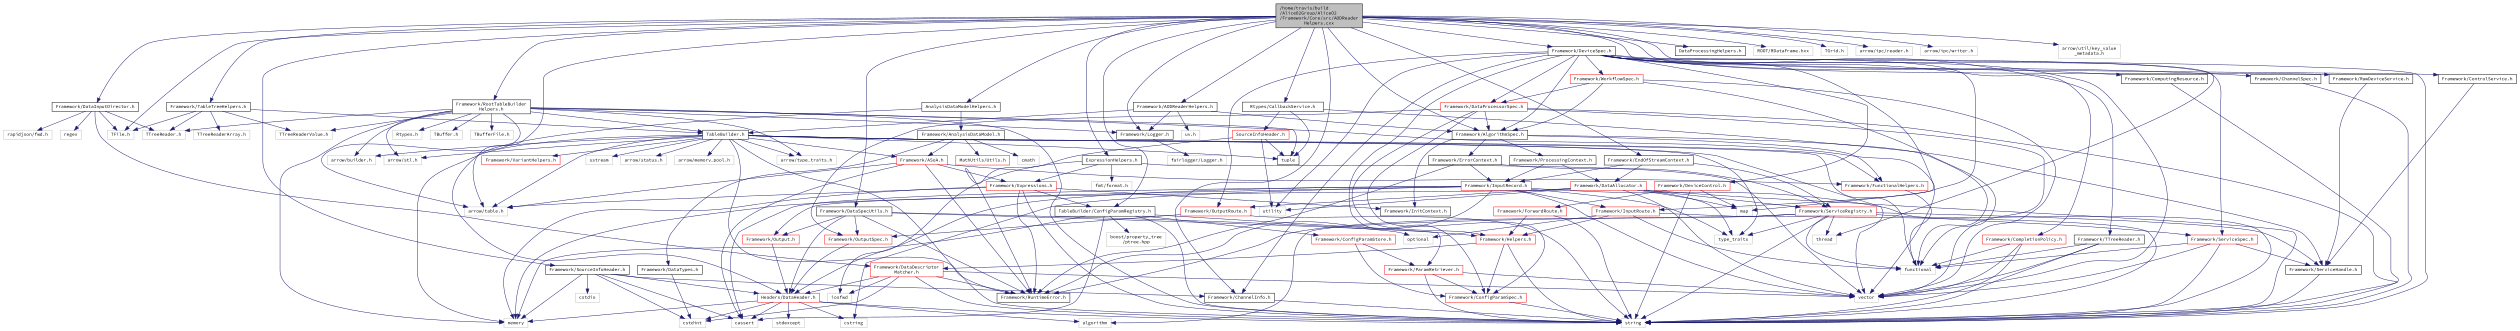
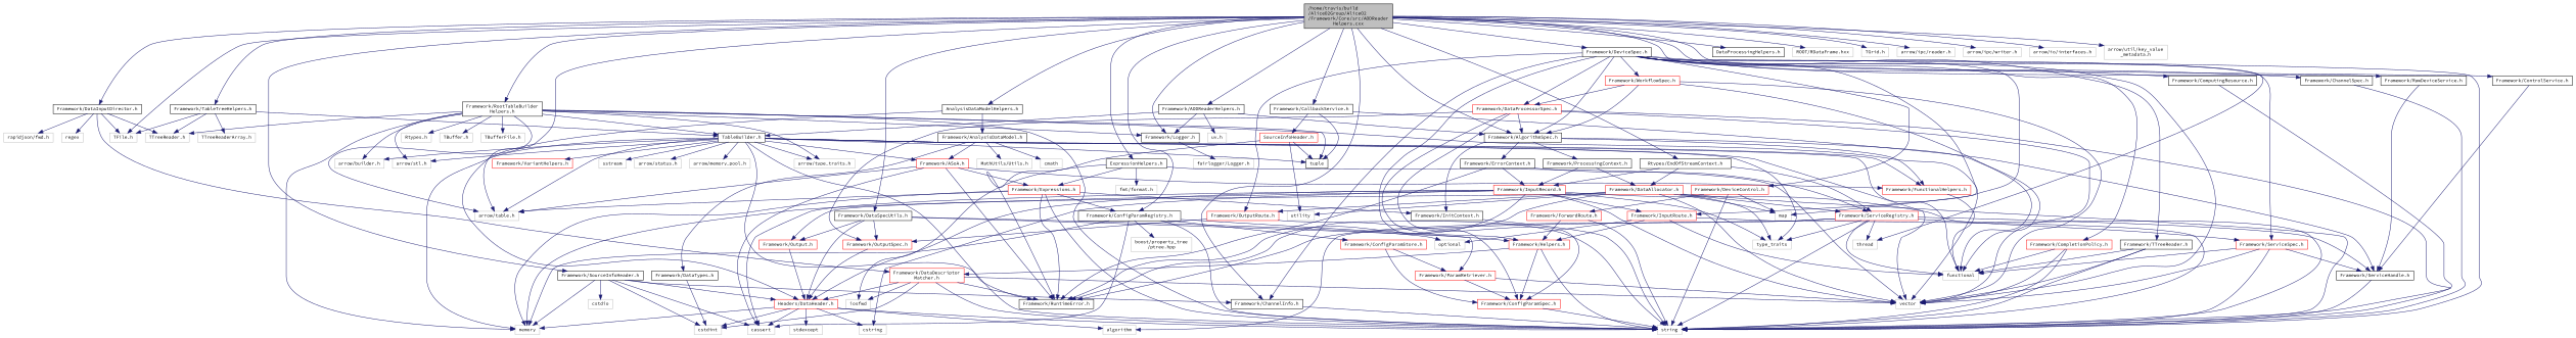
  digraph {
    fontname="Source Code Pro"
    node [color=grey75 fontname="Source Code Pro" fontsize=10 shape=record]
    edge [color=midnightblue fontname="Source Code Pro" fontsize=10 labelfontname=Helvetica labelfontsize=10 style=solid]
    n1 [color=black fillcolor=grey75 fontcolor=black height=0.2 label="/home/travis/build\l/AliceO2Group/AliceO2\l/Framework/Core/src/AODReader\lHelpers.cxx" style=filled width=0.4]
    n2 [color=black height=0.2 label="Framework/TableTreeHelpers.h" width=0.4]
    n3 [height=0.2 label="TFile.h" width=0.4]
-   n4 [color=black height=0.2 label="TableBuilder/ConfigParamRegistry.h" width=0.4]
+   n4 [color=black height=0.2 label="Framework/ConfigParamRegistry.h" width=0.4]
    n5 [height=0.2 label="arrow/table.h" width=0.4]
    n6 [color=black height=0.2 label="Framework/AODReaderHelpers.h" width=0.4]
    n7 [color=black height=0.2 label="Framework/AlgorithmSpec.h" width=0.4]
    n8 [height=0.2 label=thread width=0.4]
    n9 [color=black height=0.2 label="Framework/Logger.h" width=0.4]
    n10 [color=black height=0.2 label="AnalysisDataModelHelpers.h" width=0.4]
    n11 [color=black height=0.2 label="DataProcessingHelpers.h" width=0.4]
    n12 [color=black height=0.2 label="ExpressionHelpers.h" width=0.4]
    n13 [color=black height=0.2 label="Framework/RootTableBuilder\lHelpers.h" width=0.4]
    n14 [color=black height=0.2 label="Framework/ControlService.h" width=0.4]
-   n15 [color=black height=0.2 label="Rtypes/CallbackService.h" width=0.4]
-   n16 [color=black height=0.2 label="Framework/EndOfStreamContext.h" width=0.4]
+   n15 [color=black height=0.2 label="Framework/CallbackService.h" width=0.4]
+   n16 [color=black height=0.2 label="Rtypes/EndOfStreamContext.h" width=0.4]
    n17 [color=black height=0.2 label="Framework/DeviceSpec.h" width=0.4]
    n18 [color=black height=0.2 label="Framework/ChannelInfo.h" width=0.4]
    n19 [color=black height=0.2 label="Framework/RawDeviceService.h" width=0.4]
    n20 [color=black height=0.2 label="Framework/DataSpecUtils.h" width=0.4]
    n21 [color=black height=0.2 label="Framework/DataInputDirector.h" width=0.4]
    n22 [color=black height=0.2 label="Framework/SourceInfoHeader.h" width=0.4]
    n23 [height=0.2 label="ROOT/RDataFrame.hxx" width=0.4]
    n24 [height=0.2 label="TGrid.h" width=0.4]
    n25 [height=0.2 label="arrow/ipc/reader.h" width=0.4]
    n26 [height=0.2 label="arrow/ipc/writer.h" width=0.4]
+   n27 [height=0.2 label="arrow/io/interfaces.h" width=0.4]
    n28 [height=0.2 label="arrow/util/key_value\l_metadata.h" width=0.4]
    n29 [height=0.2 label="TTreeReader.h" width=0.4]
-   n30 [height=0.2 label="TTreeReaderValue.h" width=0.4]
    n31 [height=0.2 label="TTreeReaderArray.h" width=0.4]
    n32 [color=black height=0.2 label="TableBuilder.h" width=0.4]
    n33 [height=0.2 label=string width=0.4]
    n34 [height=0.2 label=memory width=0.4]
    n35 [height=0.2 label=cassert width=0.4]
    n36 [color=red height=0.2 label="Framework/ParamRetriever.h" width=0.4]
    n37 [color=red height=0.2 label="Framework/ConfigParamStore.h" width=0.4]
    n38 [height=0.2 label="boost/property_tree\l/ptree.hpp" width=0.4]
    n39 [height=0.2 label="uv.h" width=0.4]
    n40 [color=red height=0.2 label="Framework/FunctionalHelpers.h" width=0.4]
    n41 [height=0.2 label=functional width=0.4]
    n42 [color=black height=0.2 label="Framework/InitContext.h" width=0.4]
    n43 [color=black height=0.2 label="Framework/ProcessingContext.h" width=0.4]
    n44 [color=black height=0.2 label="Framework/ErrorContext.h" width=0.4]
    n45 [height=0.2 label="fairlogger/Logger.h" width=0.4]
    n46 [color=red height=0.2 label="Headers/DataHeader.h" width=0.4]
    n47 [color=black height=0.2 label="Framework/AnalysisDataModel.h" width=0.4]
    n48 [height=0.2 label=vector width=0.4]
    n49 [color=red height=0.2 label="Framework/Expressions.h" width=0.4]
    n50 [height=0.2 label=iosfwd width=0.4]
    n51 [height=0.2 label="fmt/format.h" width=0.4]
    n52 [color=black height=0.2 label=tuple width=0.4]
    n53 [height=0.2 label="arrow/type_traits.h" width=0.4]
    n54 [height=0.2 label="arrow/stl.h" width=0.4]
    n55 [height=0.2 label="arrow/builder.h" width=0.4]
    n56 [height=0.2 label="Rtypes.h" width=0.4]
    n57 [height=0.2 label="TBuffer.h" width=0.4]
    n58 [height=0.2 label="TBufferFile.h" width=0.4]
    n59 [color=black height=0.2 label="Framework/ServiceHandle.h" width=0.4]
    n60 [color=red height=0.2 label="SourceInfoHeader.h" width=0.4]
    n61 [color=red height=0.2 label="Framework/InputRecord.h" width=0.4]
    n62 [color=red height=0.2 label="Framework/DataAllocator.h" width=0.4]
    n63 [color=red height=0.2 label="Framework/ServiceRegistry.h" width=0.4]
    n64 [color=red height=0.2 label="Framework/ConfigParamSpec.h" width=0.4]
    n65 [color=red height=0.2 label="Framework/InputRoute.h" width=0.4]
    n66 [color=red height=0.2 label="Framework/OutputRoute.h" width=0.4]
    n67 [height=0.2 label=map width=0.4]
    n68 [height=0.2 label=utility width=0.4]
    n69 [color=red height=0.2 label="Framework/ServiceSpec.h" width=0.4]
    n70 [color=red height=0.2 label="Framework/WorkflowSpec.h" width=0.4]
    n71 [color=red height=0.2 label="Framework/DataProcessorSpec.h" width=0.4]
    n72 [color=black height=0.2 label="Framework/ComputingResource.h" width=0.4]
    n73 [color=black height=0.2 label="Framework/ChannelSpec.h" width=0.4]
    n74 [color=red height=0.2 label="Framework/DeviceControl.h" width=0.4]
    n75 [color=red height=0.2 label="Framework/CompletionPolicy.h" width=0.4]
    n76 [color=black height=0.2 label="Framework/TTreeReader.h" width=0.4]
    n77 [color=red height=0.2 label="Framework/Helpers.h" width=0.4]
    n78 [height=0.2 label=optional width=0.4]
    n79 [color=red height=0.2 label="Framework/Output.h" width=0.4]
    n80 [color=red height=0.2 label="Framework/OutputSpec.h" width=0.4]
    n81 [color=red height=0.2 label="Framework/DataDescriptor\lMatcher.h" width=0.4]
    n82 [height=0.2 label=regex width=0.4]
    n83 [height=0.2 label="rapidjson/fwd.h" width=0.4]
    n84 [height=0.2 label=cstdint width=0.4]
    n85 [height=0.2 label=cstdio width=0.4]
    n86 [color=red height=0.2 label="Framework/ASoA.h" width=0.4]
    n87 [color=black height=0.2 label="Framework/RuntimeError.h" width=0.4]
    n88 [height=0.2 label=type_traits width=0.4]
    n89 [color=red height=0.2 label="Framework/VariantHelpers.h" width=0.4]
    n90 [height=0.2 label=sstream width=0.4]
    n91 [height=0.2 label="arrow/status.h" width=0.4]
    n92 [height=0.2 label="arrow/memory_pool.h" width=0.4]
    n93 [height=0.2 label=cstring width=0.4]
    n94 [height=0.2 label=algorithm width=0.4]
    n95 [height=0.2 label=stdexcept width=0.4]
-   n96 [color=red height=0.2 label="MathUtils/Utils.h" width=0.4]
+   n96 [height=0.2 label="MathUtils/Utils.h" width=0.4]
    n97 [height=0.2 label=cmath width=0.4]
    n98 [color=black height=0.2 label="Framework/DataTypes.h" width=0.4]
    n99 [color=red height=0.2 label="Framework/ForwardRoute.h" width=0.4]
    n1 -> n2
    n1 -> n3
    n1 -> n4
    n1 -> n5
    n1 -> n6
    n1 -> n7
    n1 -> n8
    n1 -> n9
    n1 -> n10
    n1 -> n11
    n1 -> n12
    n1 -> n13
    n1 -> n14
    n1 -> n15
    n1 -> n16
    n1 -> n17
    n1 -> n18
    n1 -> n19
    n1 -> n20
    n1 -> n21
    n1 -> n22
    n1 -> n23
    n1 -> n24
    n1 -> n25
    n1 -> n26
+   n1 -> n27
    n1 -> n28
    n2 -> n3
    n2 -> n29
-   n2 -> n30
    n2 -> n31
    n2 -> n32
    n4 -> n33
    n4 -> n34
    n4 -> n35
    n4 -> n36
    n4 -> n37
    n4 -> n38
    n6 -> n7
    n6 -> n9
    n6 -> n32
    n6 -> n39
    n7 -> n40
    n7 -> n41
    n7 -> n42
    n7 -> n43
    n7 -> n44
    n9 -> n45
    n10 -> n46
    n10 -> n47
    n12 -> n48
    n12 -> n49
    n12 -> n50
    n12 -> n51
    n13 -> n5
    n13 -> n9
    n13 -> n29
-   n13 -> n30
    n13 -> n32
    n13 -> n33
    n13 -> n34
    n13 -> n48
    n13 -> n52
    n13 -> n53
    n13 -> n54
    n13 -> n55
    n13 -> n56
    n13 -> n57
    n13 -> n58
    n14 -> n59
    n15 -> n52
    n15 -> n59
    n15 -> n60
    n16 -> n61
    n16 -> n62
    n16 -> n63
    n17 -> n7
    n17 -> n18
    n17 -> n33
    n17 -> n48
    n17 -> n64
    n17 -> n65
    n17 -> n66
    n17 -> n67
-   n17 -> n68
    n17 -> n69
    n17 -> n70
    n17 -> n71
    n17 -> n72
    n17 -> n73
    n17 -> n74
    n17 -> n75
    n17 -> n76
    n18 -> n33
    n19 -> n59
    n20 -> n46
    n20 -> n77
    n20 -> n78
    n20 -> n79
    n20 -> n80
    n21 -> n3
    n21 -> n29
    n21 -> n81
    n21 -> n82
    n21 -> n83
    n22 -> n18
    n22 -> n34
    n22 -> n35
    n22 -> n46
    n22 -> n84
    n22 -> n85
    n32 -> n5
    n32 -> n33
    n32 -> n34
    n32 -> n40
    n32 -> n41
    n32 -> n48
    n32 -> n52
    n32 -> n53
    n32 -> n54
    n32 -> n55
    n32 -> n86
    n32 -> n87
    n32 -> n88
    n32 -> n89
    n32 -> n90
    n32 -> n91
    n32 -> n92
-   n36 -> n33
+   n42 -> n33
    n36 -> n48
    n36 -> n64
    n37 -> n36
    n37 -> n64
    n40 -> n41
    n43 -> n61
    n43 -> n62
    n44 -> n61
    n44 -> n63
    n44 -> n87
    n46 -> n33
    n46 -> n34
    n46 -> n35
    n46 -> n84
    n46 -> n93
    n46 -> n94
    n46 -> n95
    n47 -> n86
    n47 -> n96
    n47 -> n97
    n47 -> n98
    n49 -> n4
    n49 -> n5
    n49 -> n33
    n49 -> n34
    n49 -> n42
    n49 -> n87
    n59 -> n33
    n60 -> n52
    n60 -> n68
    n60 -> n87
    n61 -> n33
    n61 -> n34
    n61 -> n35
    n61 -> n46
    n61 -> n48
    n61 -> n65
    n61 -> n87
    n61 -> n88
    n61 -> n93
    n62 -> n33
    n62 -> n48
    n62 -> n63
    n62 -> n66
    n62 -> n67
    n62 -> n68
    n62 -> n79
-   n20 -> n87
+   n62 -> n87
    n62 -> n88
    n63 -> n8
    n63 -> n33
    n63 -> n41
    n63 -> n59
    n63 -> n69
    n63 -> n87
    n63 -> n88
    n63 -> n94
    n64 -> n33
    n65 -> n33
    n65 -> n41
    n65 -> n77
    n65 -> n78
    n66 -> n33
    n66 -> n80
    n69 -> n33
    n69 -> n41
    n69 -> n48
    n69 -> n59
    n70 -> n7
    n70 -> n41
    n70 -> n48
    n70 -> n71
    n71 -> n7
    n71 -> n33
    n71 -> n48
    n71 -> n64
    n71 -> n77
    n71 -> n80
    n72 -> n33
    n73 -> n33
    n74 -> n33
    n74 -> n67
    n74 -> n99
    n75 -> n33
    n75 -> n41
    n75 -> n48
    n76 -> n33
    n76 -> n41
    n76 -> n48
    n77 -> n33
    n77 -> n64
    n77 -> n81
    n79 -> n46
    n80 -> n46
    n81 -> n33
    n81 -> n46
    n81 -> n48
    n81 -> n50
    n81 -> n84
    n81 -> n87
    n86 -> n5
    n86 -> n35
    n86 -> n40
    n86 -> n49
    n86 -> n87
    n98 -> n84
    n99 -> n33
    n99 -> n77
  }
